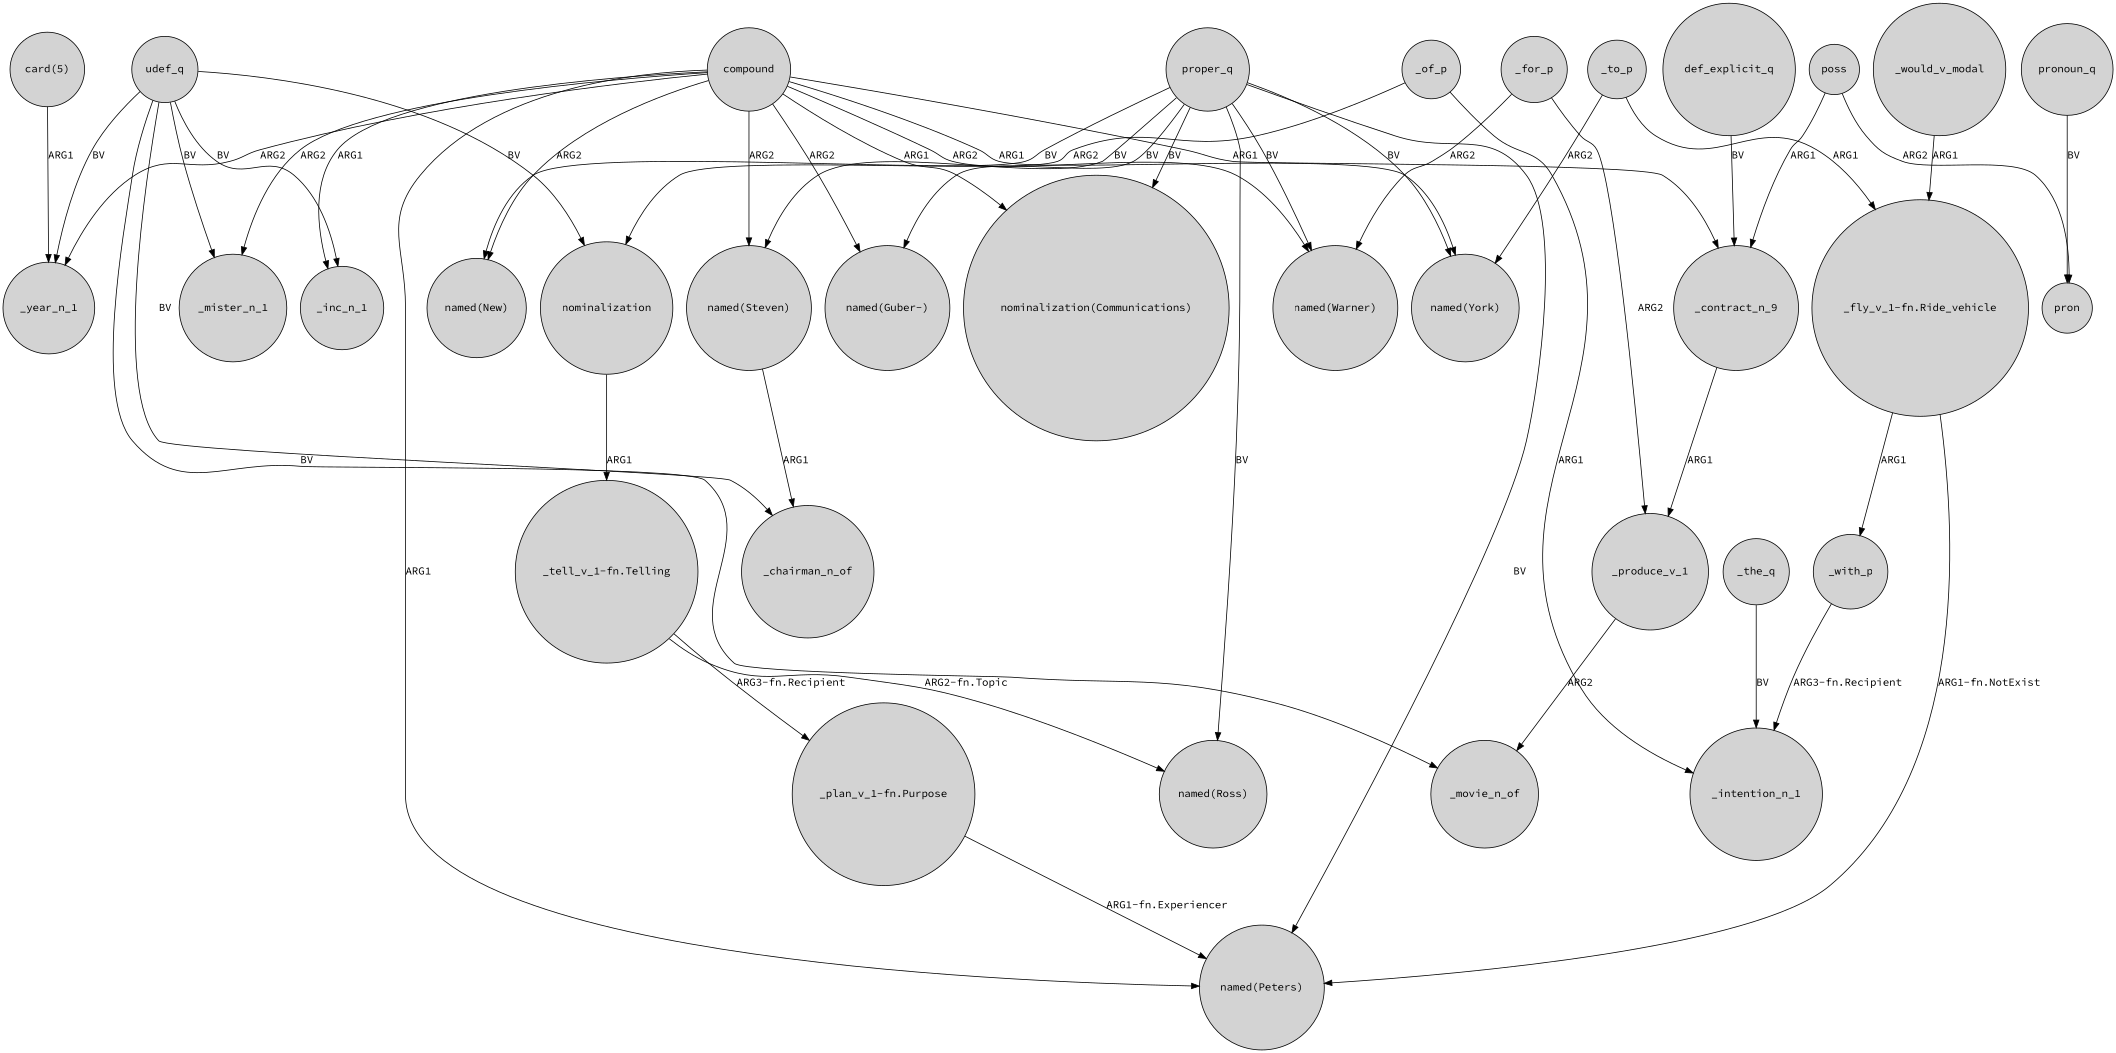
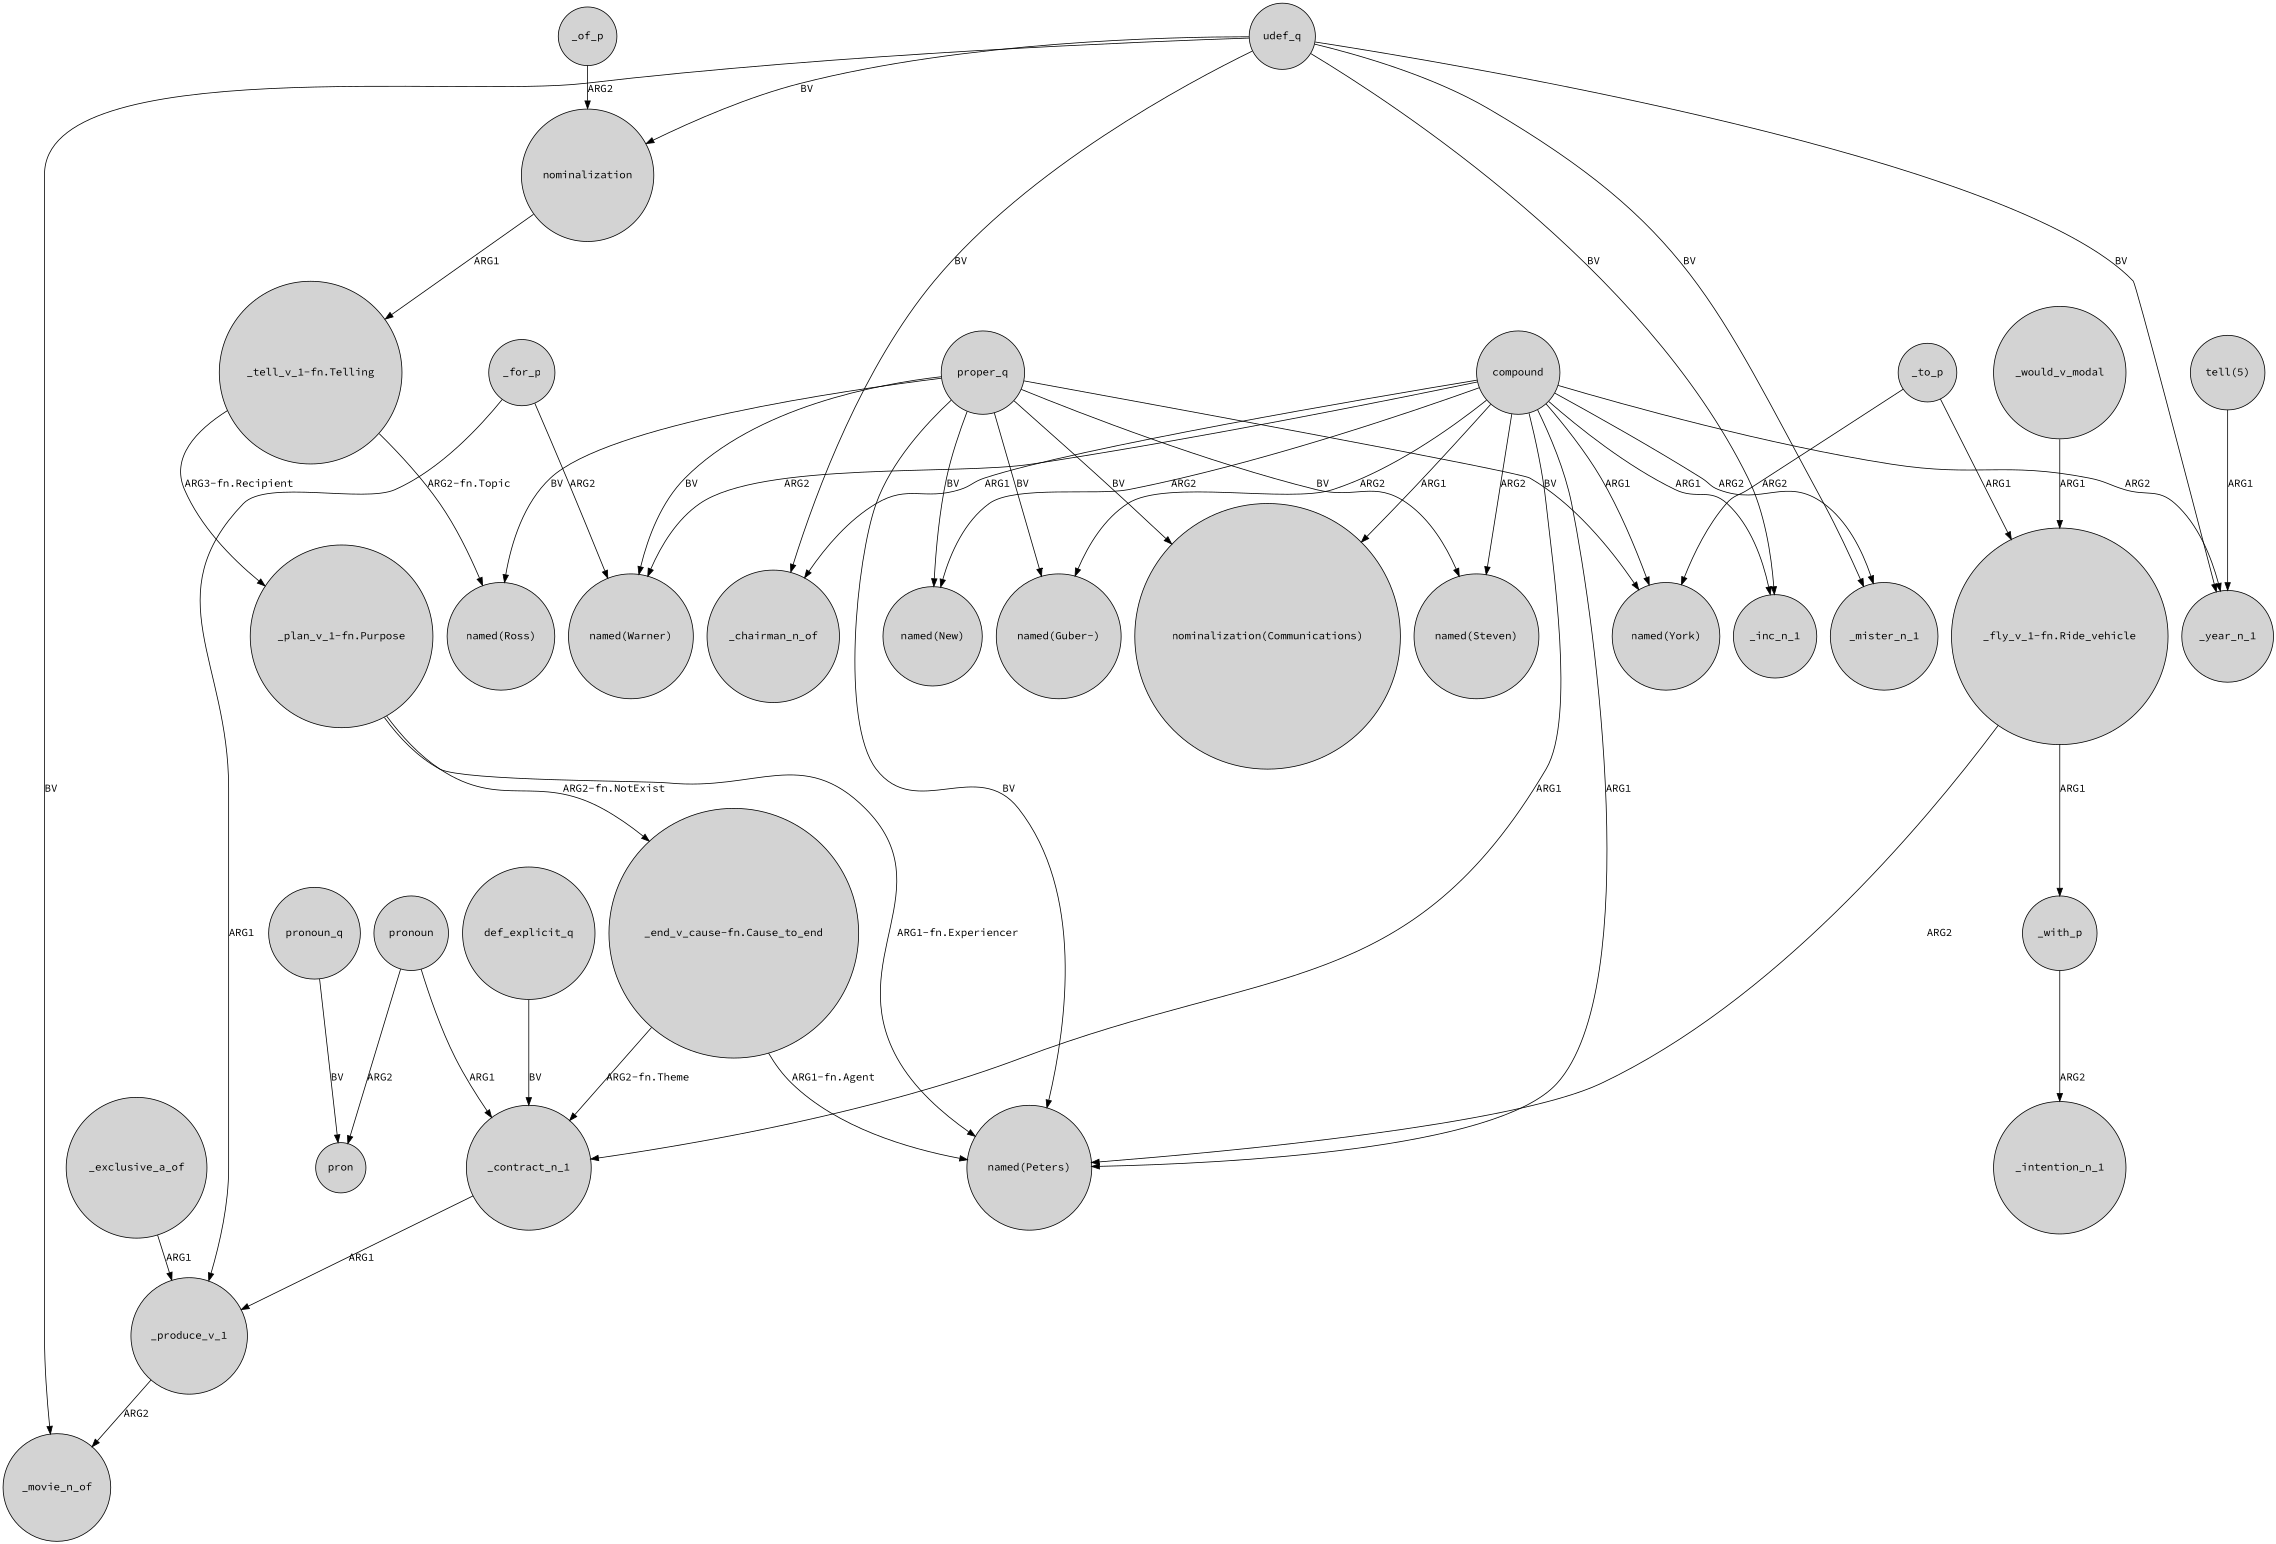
  digraph {
    fontname="Source Code Pro"
    node [fontname="Source Code Pro" shape=circle style=filled]
    edge [fontname="Source Code Pro"]
    _produce_v_1
    _movie_n_of
    _for_p
    "named(Warner)"
    _would_v_modal
    "_fly_v_1-fn.Ride_vehicle"
    "named(Peters)"
    _with_p
    compound
    "named(New)"
    _chairman_n_of
    _inc_n_1
-   _contract_n_1 [label=_contract_n_9]
+   _contract_n_1
    _year_n_1
    "named(Guber-)"
    _mister_n_1
    n17 [label="nominalization(Communications)"]
    "named(York)"
    "named(Steven)"
    udef_q
    nominalization
    "_tell_v_1-fn.Telling"
-   poss
+   poss [label=pronoun]
    pron
-   "card(5)"
+   "card(5)" [label="tell(5)"]
    "_plan_v_1-fn.Purpose"
+   "_end_v_cause-fn.Cause_to_end"
    def_explicit_q
+   _exclusive_a_of
    proper_q
    "named(Ross)"
    _of_p
    _intention_n_1
    _to_p
-   _the_q
    pronoun_q
    _produce_v_1 -> _movie_n_of [label=ARG2]
-   _for_p -> _produce_v_1 [label=ARG2]
+   _for_p -> _produce_v_1 [label=ARG1]
    _for_p -> "named(Warner)" [label=ARG2]
    _would_v_modal -> "_fly_v_1-fn.Ride_vehicle" [label=ARG1]
-   "_fly_v_1-fn.Ride_vehicle" -> "named(Peters)" [label="ARG1-fn.NotExist"]
+   "_fly_v_1-fn.Ride_vehicle" -> "named(Peters)" [label=ARG2]
    "_fly_v_1-fn.Ride_vehicle" -> _with_p [label=ARG1]
-   _with_p -> _intention_n_1 [label="ARG3-fn.Recipient"]
+   _with_p -> _intention_n_1 [label=ARG2]
    compound -> "named(Warner)" [label=ARG2]
    compound -> "named(Peters)" [label=ARG1]
    compound -> "named(New)" [label=ARG2]
-   "named(Steven)" -> _chairman_n_of [label=ARG1]
+   compound -> _chairman_n_of [label=ARG1]
    compound -> _inc_n_1 [label=ARG1]
    compound -> _contract_n_1 [label=ARG1]
    compound -> _year_n_1 [label=ARG2]
    compound -> "named(Guber-)" [label=ARG2]
    compound -> _mister_n_1 [label=ARG2]
    compound -> n17 [label=ARG1]
    compound -> "named(York)" [label=ARG1]
    compound -> "named(Steven)" [label=ARG2]
    _contract_n_1 -> _produce_v_1 [label=ARG1]
    udef_q -> _movie_n_of [label=BV]
    udef_q -> _chairman_n_of [label=BV]
    udef_q -> _inc_n_1 [label=BV]
    udef_q -> _year_n_1 [label=BV]
    udef_q -> _mister_n_1 [label=BV]
    udef_q -> nominalization [label=BV]
    nominalization -> "_tell_v_1-fn.Telling" [label=ARG1]
    "_tell_v_1-fn.Telling" -> "_plan_v_1-fn.Purpose" [label="ARG3-fn.Recipient"]
    "_tell_v_1-fn.Telling" -> "named(Ross)" [label="ARG2-fn.Topic"]
    poss -> _contract_n_1 [label=ARG1]
    poss -> pron [label=ARG2]
    "card(5)" -> _year_n_1 [label=ARG1]
    "_plan_v_1-fn.Purpose" -> "named(Peters)" [label="ARG1-fn.Experiencer"]
+   "_plan_v_1-fn.Purpose" -> "_end_v_cause-fn.Cause_to_end" [label="ARG2-fn.NotExist"]
+   "_end_v_cause-fn.Cause_to_end" -> "named(Peters)" [label="ARG1-fn.Agent"]
+   "_end_v_cause-fn.Cause_to_end" -> _contract_n_1 [label="ARG2-fn.Theme"]
    def_explicit_q -> _contract_n_1 [label=BV]
+   _exclusive_a_of -> _produce_v_1 [label=ARG1]
    proper_q -> "named(Warner)" [label=BV]
    proper_q -> "named(Peters)" [label=BV]
    proper_q -> "named(New)" [label=BV]
    proper_q -> "named(Guber-)" [label=BV]
    proper_q -> n17 [label=BV]
    proper_q -> "named(York)" [label=BV]
    proper_q -> "named(Steven)" [label=BV]
    proper_q -> "named(Ross)" [label=BV]
    _of_p -> nominalization [label=ARG2]
-   _of_p -> _intention_n_1 [label=ARG1]
    _to_p -> "_fly_v_1-fn.Ride_vehicle" [label=ARG1]
    _to_p -> "named(York)" [label=ARG2]
-   _the_q -> _intention_n_1 [label=BV]
    pronoun_q -> pron [label=BV]
  }
